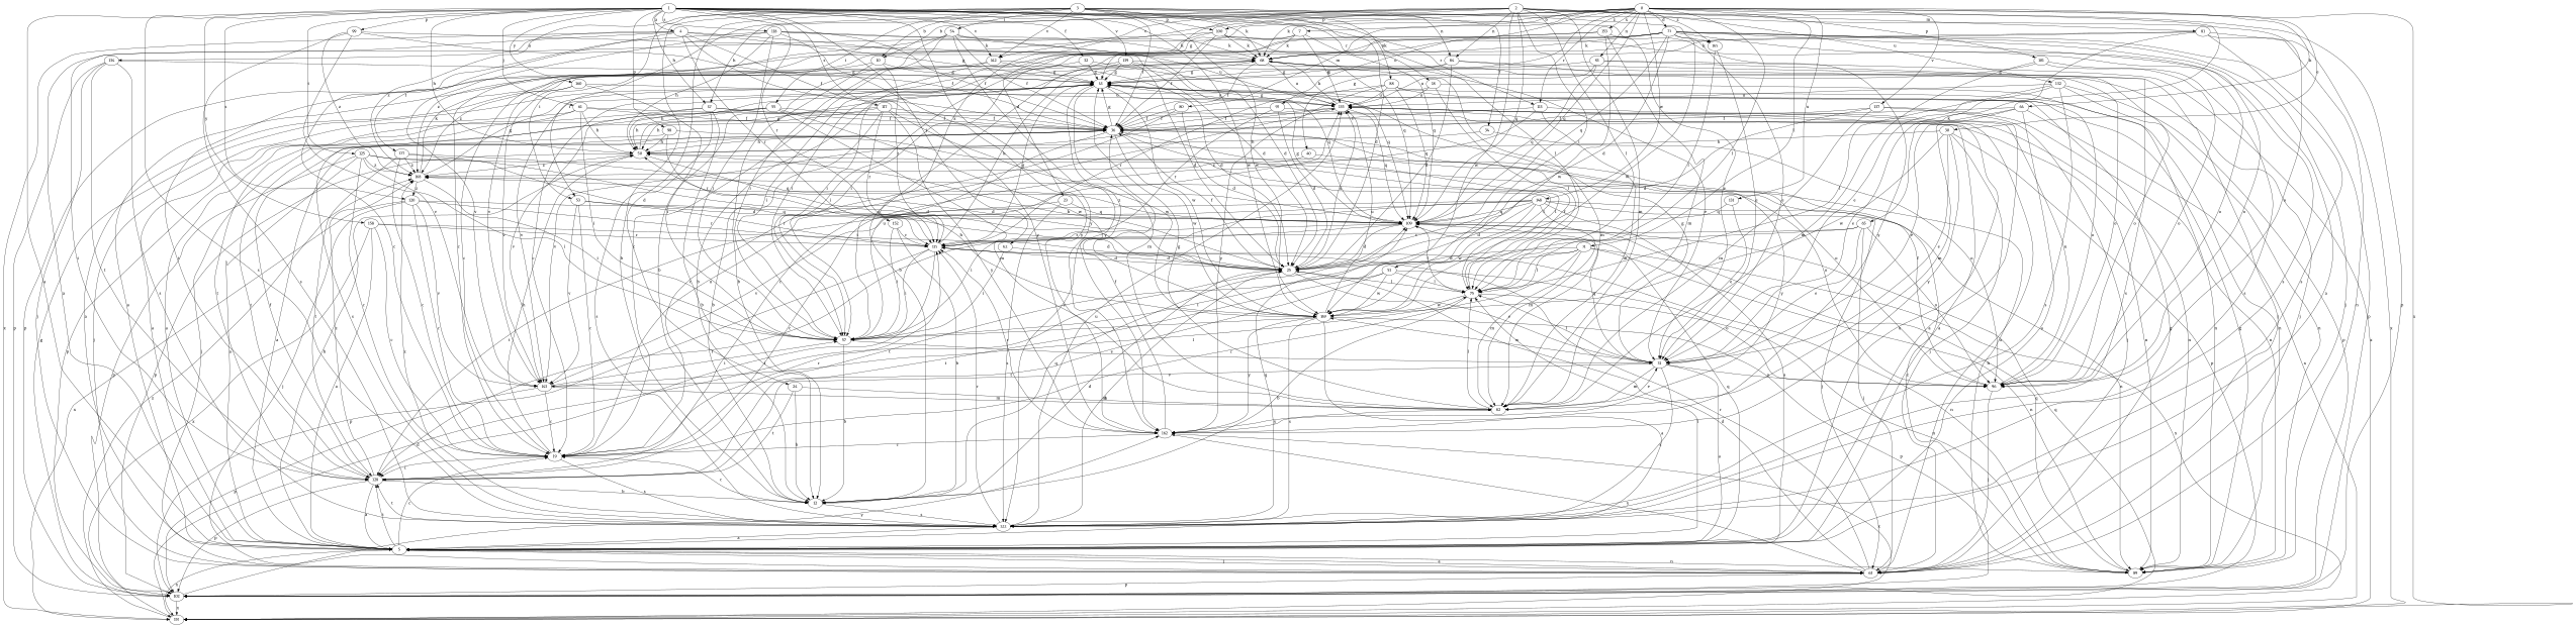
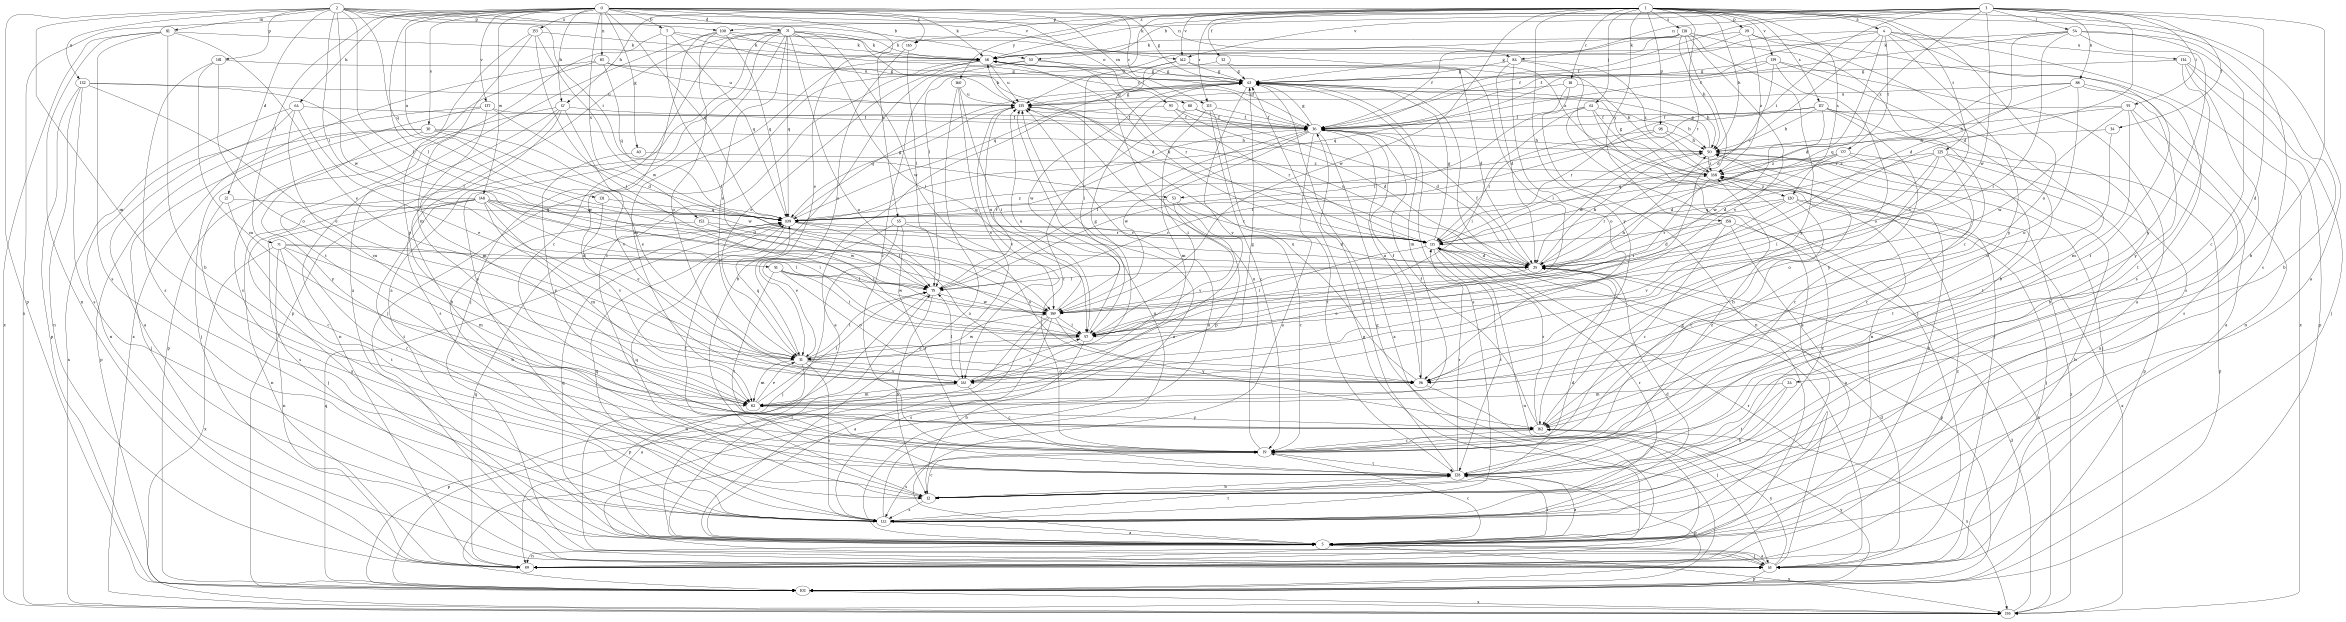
  strict digraph {
    fontname=Merriweather
    node [fontname=Merriweather]
    edge [fontname=Merriweather]
    0
    7
    21
    30
    40
    43
    47
    64
    65
    68
    71
    75
    80
    83
    93
    109
    113
    131
    137
    148
    152
    153
    155
    165
    128
    135
    57
    5
    31
    96
    122
    149
    102
    25
    168
    19
    63
    50
    162
    82
    143
    12
    36
    89
    115
    1
    4
    18
    32
    61
-   62
    98
    99
    100
    117
    118
    120
    125
    139
    142
    158
    160
    127
    134
    2
    10
    23
    51
    53
    81
    84
    101
    132
    3
    24
    34
    54
    55
    88
    0 -> 7 [label=b]
    0 -> 21 [label=d]
    0 -> 30 [label=e]
    0 -> 40 [label=g]
    0 -> 43 [label=g]
    0 -> 47 [label=h]
    0 -> 64 [label=k]
    0 -> 65 [label=k]
    0 -> 68 [label=k]
    0 -> 71 [label=l]
    0 -> 75 [label=l]
    0 -> 80 [label=m]
    0 -> 83 [label=n]
    0 -> 93 [label=o]
    0 -> 109 [label=q]
    0 -> 113 [label=r]
    0 -> 131 [label=u]
    0 -> 137 [label=v]
    0 -> 148 [label=w]
    0 -> 152 [label=x]
    0 -> 153 [label=x]
    0 -> 155 [label=x]
    0 -> 165 [label=z]
    7 -> 68 [label=k]
    7 -> 109 [label=q]
    7 -> 128 [label=t]
    7 -> 135 [label=u]
    7 -> 57 [label=i]
    21 -> 68 [label=k]
    21 -> 109 [label=q]
    21 -> 57 [label=i]
    21 -> 5 [label=a]
    21 -> 31 [label=e]
    21 -> 96 [label=o]
    21 -> 122 [label=s]
    21 -> 149 [label=w]
    21 -> 102 [label=p]
    21 -> 25 [label=d]
    21 -> 168 [label=z]
    21 -> 19 [label=c]
    21 -> 63 [label=j]
    30 -> 31 [label=e]
    30 -> 149 [label=w]
    30 -> 102 [label=p]
    30 -> 63 [label=j]
    30 -> 50 [label=h]
    30 -> 162 [label=y]
    40 -> 168 [label=z]
    40 -> 162 [label=y]
    43 -> 135 [label=u]
    43 -> 122 [label=s]
    43 -> 149 [label=w]
    43 -> 82 [label=m]
    43 -> 143 [label=v]
    47 -> 122 [label=s]
    47 -> 102 [label=p]
    47 -> 143 [label=v]
    47 -> 12 [label=b]
    47 -> 36 [label=f]
    47 -> 89 [label=n]
    64 -> 155 [label=x]
    64 -> 5 [label=a]
    64 -> 31 [label=e]
    64 -> 82 [label=m]
    64 -> 36 [label=f]
    65 -> 128 [label=t]
    65 -> 31 [label=e]
    65 -> 96 [label=o]
    65 -> 63 [label=j]
    65 -> 115 [label=r]
    68 -> 43 [label=g]
    68 -> 135 [label=u]
    68 -> 31 [label=e]
    68 -> 19 [label=c]
    68 -> 63 [label=j]
    68 -> 82 [label=m]
    68 -> 36 [label=f]
    71 -> 75 [label=l]
    71 -> 155 [label=x]
    71 -> 128 [label=t]
    71 -> 25 [label=d]
    71 -> 19 [label=c]
    71 -> 82 [label=m]
    71 -> 89 [label=n]
    75 -> 149 [label=w]
    75 -> 12 [label=b]
    75 -> 36 [label=f]
    75 -> 89 [label=n]
    80 -> 25 [label=d]
    80 -> 19 [label=c]
    80 -> 36 [label=f]
    83 -> 43 [label=g]
    83 -> 109 [label=q]
    83 -> 155 [label=x]
    83 -> 135 [label=u]
    83 -> 122 [label=s]
    93 -> 5 [label=a]
    93 -> 25 [label=d]
    93 -> 36 [label=f]
    93 -> 115 [label=r]
    109 -> 43 [label=g]
    109 -> 75 [label=l]
    109 -> 128 [label=t]
    109 -> 25 [label=d]
    109 -> 168 [label=z]
    109 -> 115 [label=r]
    113 -> 5 [label=a]
    113 -> 19 [label=c]
    113 -> 82 [label=m]
    113 -> 36 [label=f]
    131 -> 109 [label=q]
    131 -> 31 [label=e]
    137 -> 25 [label=d]
    137 -> 63 [label=j]
    137 -> 82 [label=m]
    137 -> 36 [label=f]
    137 -> 89 [label=n]
    148 -> 109 [label=q]
    148 -> 128 [label=t]
    148 -> 57 [label=i]
    148 -> 5 [label=a]
    148 -> 149 [label=w]
    148 -> 25 [label=d]
    148 -> 63 [label=j]
    148 -> 82 [label=m]
    148 -> 143 [label=v]
    148 -> 89 [label=n]
    152 -> 57 [label=i]
    152 -> 12 [label=b]
    152 -> 115 [label=r]
    153 -> 68 [label=k]
    153 -> 57 [label=i]
    153 -> 149 [label=w]
    153 -> 162 [label=y]
    153 -> 82 [label=m]
    155 -> 25 [label=d]
    155 -> 168 [label=z]
    165 -> 75 [label=l]
    165 -> 31 [label=e]
    128 -> 5 [label=a]
    128 -> 102 [label=p]
    128 -> 168 [label=z]
    128 -> 12 [label=b]
    128 -> 36 [label=f]
    128 -> 115 [label=r]
    135 -> 43 [label=g]
    135 -> 68 [label=k]
    135 -> 109 [label=q]
    135 -> 143 [label=v]
    135 -> 36 [label=f]
    57 -> 135 [label=u]
    57 -> 31 [label=e]
    57 -> 12 [label=b]
    5 -> 75 [label=l]
    5 -> 109 [label=q]
    5 -> 155 [label=x]
    5 -> 128 [label=t]
    5 -> 135 [label=u]
    5 -> 19 [label=c]
    5 -> 63 [label=j]
    5 -> 50 [label=h]
    5 -> 89 [label=n]
    31 -> 43 [label=g]
    31 -> 75 [label=l]
    31 -> 109 [label=q]
    31 -> 5 [label=a]
    31 -> 96 [label=o]
    31 -> 122 [label=s]
    31 -> 149 [label=w]
    31 -> 82 [label=m]
    31 -> 143 [label=v]
    96 -> 135 [label=u]
    96 -> 63 [label=j]
    96 -> 36 [label=f]
    122 -> 109 [label=q]
    122 -> 128 [label=t]
    122 -> 135 [label=u]
    122 -> 5 [label=a]
    122 -> 25 [label=d]
    122 -> 168 [label=z]
    122 -> 115 [label=r]
    149 -> 135 [label=u]
    149 -> 57 [label=i]
    149 -> 5 [label=a]
    149 -> 122 [label=s]
    149 -> 102 [label=p]
    149 -> 50 [label=h]
    149 -> 162 [label=y]
    102 -> 43 [label=g]
    102 -> 109 [label=q]
    102 -> 155 [label=x]
    102 -> 162 [label=y]
    25 -> 75 [label=l]
    25 -> 135 [label=u]
    25 -> 31 [label=e]
    25 -> 50 [label=h]
    25 -> 36 [label=f]
    168 -> 43 [label=g]
    168 -> 68 [label=k]
    168 -> 57 [label=i]
    168 -> 120 [label=z]
    19 -> 128 [label=t]
    19 -> 135 [label=u]
    19 -> 122 [label=s]
    19 -> 50 [label=h]
    63 -> 43 [label=g]
    63 -> 135 [label=u]
    63 -> 5 [label=a]
    63 -> 102 [label=p]
    63 -> 25 [label=d]
    63 -> 162 [label=y]
    63 -> 115 [label=r]
    50 -> 43 [label=g]
    50 -> 102 [label=p]
    50 -> 25 [label=d]
    50 -> 168 [label=z]
    162 -> 155 [label=x]
    162 -> 19 [label=c]
    162 -> 36 [label=f]
    162 -> 115 [label=r]
    82 -> 43 [label=g]
    82 -> 75 [label=l]
    82 -> 31 [label=e]
    82 -> 162 [label=y]
    143 -> 75 [label=l]
    143 -> 57 [label=i]
    143 -> 102 [label=p]
    143 -> 19 [label=c]
    143 -> 82 [label=m]
    12 -> 109 [label=q]
    12 -> 122 [label=s]
    12 -> 25 [label=d]
    12 -> 19 [label=c]
    36 -> 43 [label=g]
    36 -> 75 [label=l]
    36 -> 128 [label=t]
    36 -> 57 [label=i]
    36 -> 5 [label=a]
    36 -> 96 [label=o]
    36 -> 149 [label=w]
    36 -> 50 [label=h]
    89 -> 43 [label=g]
    89 -> 109 [label=q]
    89 -> 168 [label=z]
    89 -> 50 [label=h]
    115 -> 43 [label=g]
    115 -> 68 [label=k]
    115 -> 128 [label=t]
    115 -> 57 [label=i]
    115 -> 102 [label=p]
    115 -> 25 [label=d]
    115 -> 89 [label=n]
    1 -> 47 [label=h]
    1 -> 75 [label=l]
    1 -> 113 [label=r]
    1 -> 5 [label=a]
    1 -> 31 [label=e]
    1 -> 96 [label=o]
    1 -> 122 [label=s]
    1 -> 149 [label=w]
    1 -> 50 [label=h]
    1 -> 162 [label=y]
    1 -> 115 [label=r]
    1 -> 4 [label=a]
    1 -> 18 [label=c]
    1 -> 32 [label=f]
    1 -> 61 [label=j]
-   1 -> 62 [label=j]
    1 -> 98 [label=p]
    1 -> 99 [label=p]
    1 -> 100 [label=p]
    1 -> 117 [label=s]
    1 -> 118 [label=s]
    1 -> 120 [label=s]
    1 -> 125 [label=t]
    1 -> 139 [label=v]
    1 -> 142 [label=v]
    1 -> 158 [label=y]
    1 -> 160 [label=y]
    4 -> 43 [label=g]
    4 -> 155 [label=x]
    4 -> 128 [label=t]
    4 -> 25 [label=d]
    4 -> 162 [label=y]
    4 -> 36 [label=f]
    4 -> 115 [label=r]
    4 -> 127 [label=t]
    4 -> 134 [label=u]
    18 -> 75 [label=l]
    18 -> 135 [label=u]
    18 -> 50 [label=h]
    18 -> 89 [label=n]
    32 -> 43 [label=g]
    32 -> 109 [label=q]
    32 -> 57 [label=i]
    61 -> 57 [label=i]
    61 -> 5 [label=a]
    61 -> 63 [label=j]
    61 -> 50 [label=h]
    61 -> 36 [label=f]
    61 -> 89 [label=n]
-   62 -> 57 [label=i]
-   62 -> 25 [label=d]
    98 -> 75 [label=l]
    98 -> 63 [label=j]
    98 -> 50 [label=h]
    98 -> 115 [label=r]
    99 -> 68 [label=k]
    99 -> 122 [label=s]
    99 -> 168 [label=z]
    99 -> 143 [label=v]
    99 -> 36 [label=f]
    100 -> 68 [label=k]
    100 -> 109 [label=q]
    100 -> 5 [label=a]
    100 -> 96 [label=o]
    100 -> 143 [label=v]
    100 -> 36 [label=f]
    117 -> 128 [label=t]
    117 -> 149 [label=w]
    117 -> 50 [label=h]
    117 -> 162 [label=y]
    117 -> 12 [label=b]
    117 -> 36 [label=f]
    117 -> 115 [label=r]
    118 -> 68 [label=k]
    118 -> 135 [label=u]
    118 -> 57 [label=i]
    118 -> 19 [label=c]
    118 -> 50 [label=h]
    118 -> 162 [label=y]
    118 -> 143 [label=v]
    118 -> 36 [label=f]
    120 -> 109 [label=q]
    120 -> 155 [label=x]
    120 -> 19 [label=c]
    120 -> 63 [label=j]
    120 -> 143 [label=v]
    120 -> 115 [label=r]
    125 -> 57 [label=i]
    125 -> 5 [label=a]
    125 -> 96 [label=o]
    125 -> 102 [label=p]
    125 -> 25 [label=d]
    125 -> 168 [label=z]
    125 -> 19 [label=c]
    139 -> 43 [label=g]
    139 -> 109 [label=q]
    139 -> 5 [label=a]
    139 -> 96 [label=o]
    139 -> 25 [label=d]
    139 -> 12 [label=b]
    142 -> 43 [label=g]
    142 -> 57 [label=i]
    142 -> 102 [label=p]
    142 -> 25 [label=d]
    158 -> 155 [label=x]
    158 -> 5 [label=a]
    158 -> 25 [label=d]
    158 -> 19 [label=c]
    158 -> 115 [label=r]
    160 -> 135 [label=u]
    160 -> 57 [label=i]
    160 -> 5 [label=a]
    160 -> 143 [label=v]
    127 -> 109 [label=q]
    127 -> 128 [label=t]
    127 -> 25 [label=d]
    127 -> 168 [label=z]
    127 -> 19 [label=c]
    134 -> 43 [label=g]
    134 -> 128 [label=t]
    134 -> 122 [label=s]
    134 -> 102 [label=p]
    134 -> 63 [label=j]
    2 -> 75 [label=l]
    2 -> 109 [label=q]
    2 -> 149 [label=w]
    2 -> 102 [label=p]
    2 -> 82 [label=m]
    2 -> 100 [label=p]
    2 -> 142 [label=v]
    2 -> 10 [label=b]
    2 -> 23 [label=d]
    2 -> 51 [label=i]
    2 -> 53 [label=i]
    2 -> 81 [label=m]
    2 -> 84 [label=n]
    2 -> 101 [label=p]
    2 -> 132 [label=u]
    10 -> 43 [label=g]
    10 -> 19 [label=c]
    10 -> 12 [label=b]
    10 -> 115 [label=r]
    23 -> 109 [label=q]
    23 -> 122 [label=s]
    23 -> 19 [label=c]
    51 -> 75 [label=l]
    51 -> 128 [label=t]
    51 -> 57 [label=i]
    51 -> 96 [label=o]
    51 -> 149 [label=w]
    53 -> 109 [label=q]
    53 -> 19 [label=c]
    53 -> 143 [label=v]
    53 -> 115 [label=r]
    81 -> 68 [label=k]
    81 -> 155 [label=x]
    81 -> 31 [label=e]
    81 -> 122 [label=s]
    81 -> 12 [label=b]
    81 -> 89 [label=n]
    84 -> 43 [label=g]
    84 -> 96 [label=o]
    84 -> 25 [label=d]
    84 -> 168 [label=z]
    84 -> 63 [label=j]
    101 -> 43 [label=g]
    101 -> 96 [label=o]
    101 -> 122 [label=s]
    101 -> 82 [label=m]
    132 -> 75 [label=l]
    132 -> 135 [label=u]
    132 -> 31 [label=e]
    132 -> 122 [label=s]
    132 -> 102 [label=p]
    132 -> 89 [label=n]
    3 -> 68 [label=k]
    3 -> 165 [label=z]
    3 -> 149 [label=w]
    3 -> 25 [label=d]
    3 -> 168 [label=z]
    3 -> 12 [label=b]
    3 -> 36 [label=f]
    3 -> 142 [label=v]
    3 -> 10 [label=b]
    3 -> 53 [label=i]
    3 -> 84 [label=n]
    3 -> 24 [label=d]
    3 -> 34 [label=f]
    3 -> 54 [label=i]
    3 -> 55 [label=i]
    3 -> 88 [label=n]
    24 -> 128 [label=t]
    24 -> 82 [label=m]
    24 -> 12 [label=b]
    34 -> 96 [label=o]
    34 -> 50 [label=h]
    54 -> 68 [label=k]
    54 -> 57 [label=i]
    54 -> 25 [label=d]
    54 -> 19 [label=c]
    54 -> 162 [label=y]
    54 -> 12 [label=b]
    54 -> 36 [label=f]
    55 -> 5 [label=a]
    55 -> 122 [label=s]
    55 -> 149 [label=w]
    55 -> 50 [label=h]
    55 -> 82 [label=m]
    55 -> 36 [label=f]
    88 -> 109 [label=q]
    88 -> 135 [label=u]
    88 -> 96 [label=o]
    88 -> 162 [label=y]
    88 -> 89 [label=n]
    88 -> 115 [label=r]
  }
